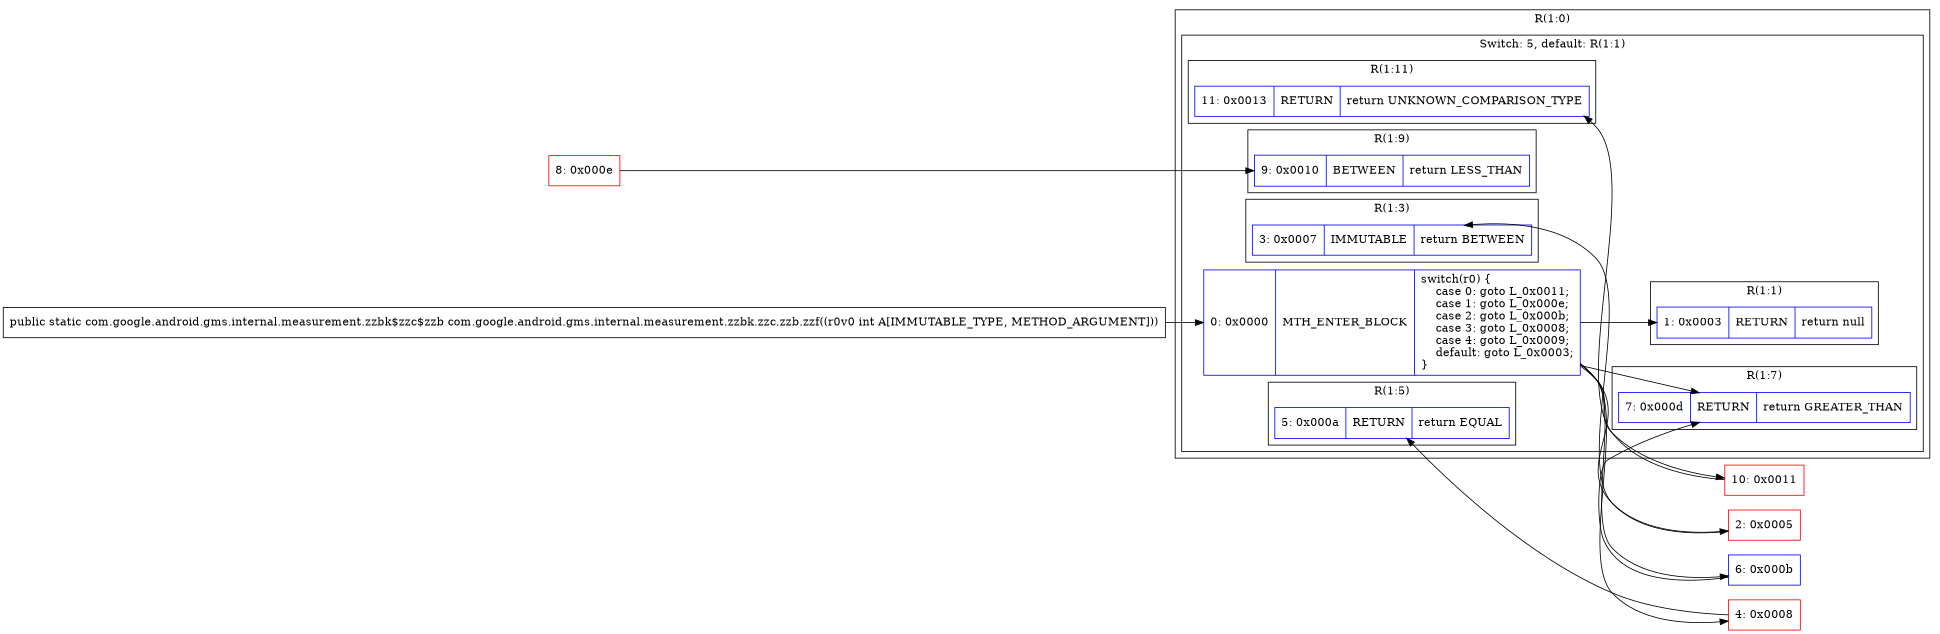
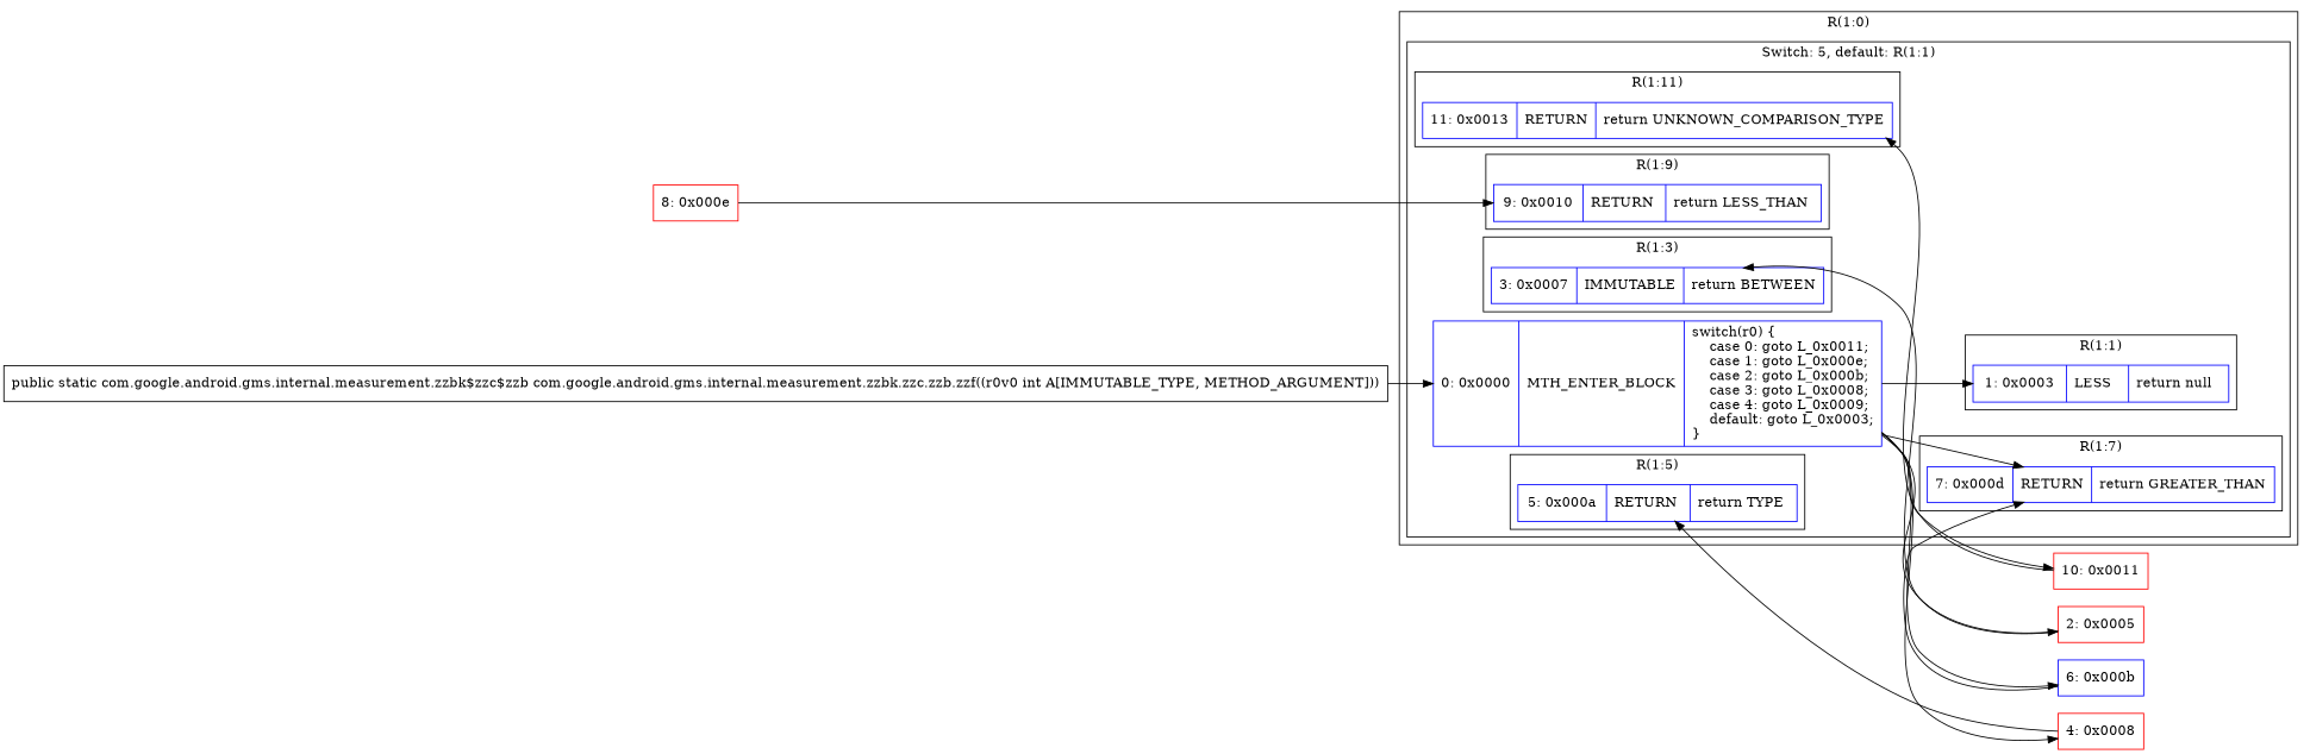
  digraph {
    rankdir=LR
    node [color=blue shape=record]
    n1 [label="{11\:\ 0x0013|RETURN\l|return UNKNOWN_COMPARISON_TYPE\l}"]
-   n2 [label="{9\:\ 0x0010|BETWEEN\l|return LESS_THAN\l}"]
+   n2 [label="{9\:\ 0x0010|RETURN\l|return LESS_THAN\l}"]
    n3 [label="{7\:\ 0x000d|RETURN\l|return GREATER_THAN\l}"]
-   n4 [label="{5\:\ 0x000a|RETURN\l|return EQUAL\l}"]
+   n4 [label="{5\:\ 0x000a|RETURN\l|return TYPE\l}"]
    n5 [label="{3\:\ 0x0007|IMMUTABLE\l|return BETWEEN\l}"]
-   n6 [label="{1\:\ 0x0003|RETURN\l|return null\l}"]
+   n6 [label="{1\:\ 0x0003|LESS\l|return null\l}"]
    n7 [label="{0\:\ 0x0000|MTH_ENTER_BLOCK\l|switch(r0) \{\l    case 0: goto L_0x0011;\l    case 1: goto L_0x000e;\l    case 2: goto L_0x000b;\l    case 3: goto L_0x0008;\l    case 4: goto L_0x0009;\l    default: goto L_0x0003;\l\}\l}"]
    n8 [color=red label="{2\:\ 0x0005}"]
    n9 [color=red label="{4\:\ 0x0008}"]
    n10 [label="{6\:\ 0x000b}"]
    n11 [color=red label="{10\:\ 0x0011}"]
    n12 [color=red label="{8\:\ 0x000e}"]
    n13 [label="{public static com.google.android.gms.internal.measurement.zzbk$zzc$zzb com.google.android.gms.internal.measurement.zzbk.zzc.zzb.zzf((r0v0 int A[IMMUTABLE_TYPE, METHOD_ARGUMENT])) }" color=""]
    subgraph cluster_1 {
      label="R(1:0)"
      subgraph cluster_2 {
        label="Switch: 5, default: R(1:1)"
        n7
        subgraph cluster_3 {
          label="R(1:11)"
          n1
        }
        subgraph cluster_4 {
          label="R(1:9)"
          n2
        }
        subgraph cluster_5 {
          label="R(1:7)"
          n3
        }
        subgraph cluster_6 {
          label="R(1:5)"
          n4
        }
        subgraph cluster_7 {
          label="R(1:3)"
          n5
        }
        subgraph cluster_8 {
          label="R(1:1)"
          n6
        }
      }
    }
    n7 -> n3
    n7 -> n6
    n7 -> n8
    n7 -> n9
    n7 -> n10
    n7 -> n11
    n8 -> n5
    n9 -> n4
    n10 -> n3
    n11 -> n1
    n12 -> n2
    n13 -> n7
  }
